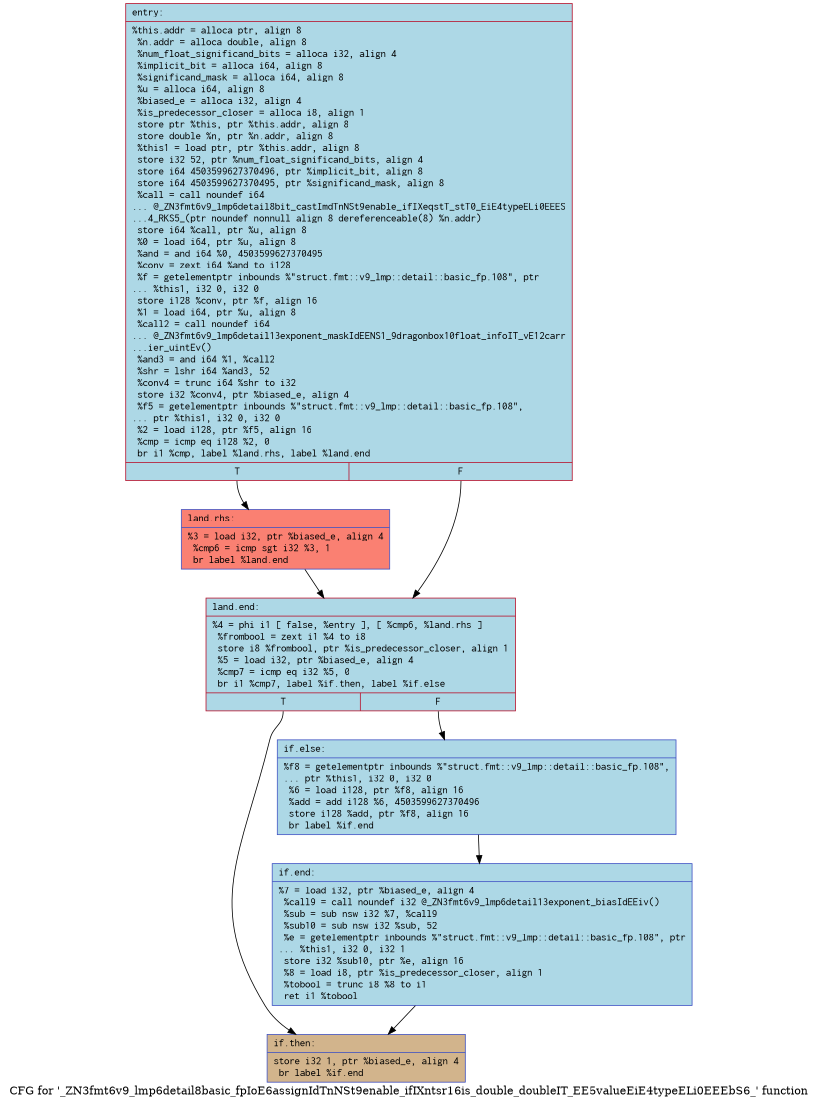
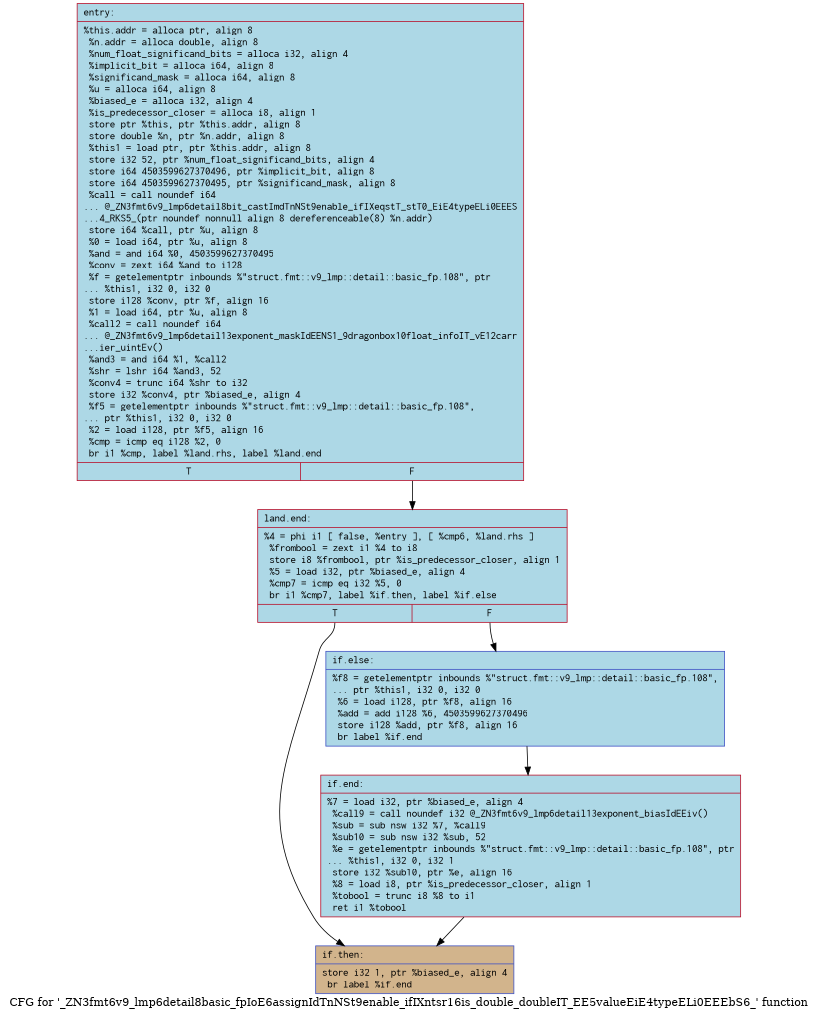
  digraph {
    label="CFG for '_ZN3fmt6v9_lmp6detail8basic_fpIoE6assignIdTnNSt9enable_ifIXntsr16is_double_doubleIT_EE5valueEiE4typeELi0EEEbS6_' function"
    node [color="#b70d28ff" fillcolor=lightblue fontname=Courier shape=record style=filled]
    n1 [label="{entry:\l|  %this.addr = alloca ptr, align 8\l  %n.addr = alloca double, align 8\l  %num_float_significand_bits = alloca i32, align 4\l  %implicit_bit = alloca i64, align 8\l  %significand_mask = alloca i64, align 8\l  %u = alloca i64, align 8\l  %biased_e = alloca i32, align 4\l  %is_predecessor_closer = alloca i8, align 1\l  store ptr %this, ptr %this.addr, align 8\l  store double %n, ptr %n.addr, align 8\l  %this1 = load ptr, ptr %this.addr, align 8\l  store i32 52, ptr %num_float_significand_bits, align 4\l  store i64 4503599627370496, ptr %implicit_bit, align 8\l  store i64 4503599627370495, ptr %significand_mask, align 8\l  %call = call noundef i64\l... @_ZN3fmt6v9_lmp6detail8bit_castImdTnNSt9enable_ifIXeqstT_stT0_EiE4typeELi0EEES\l...4_RKS5_(ptr noundef nonnull align 8 dereferenceable(8) %n.addr)\l  store i64 %call, ptr %u, align 8\l  %0 = load i64, ptr %u, align 8\l  %and = and i64 %0, 4503599627370495\l  %conv = zext i64 %and to i128\l  %f = getelementptr inbounds %\"struct.fmt::v9_lmp::detail::basic_fp.108\", ptr\l... %this1, i32 0, i32 0\l  store i128 %conv, ptr %f, align 16\l  %1 = load i64, ptr %u, align 8\l  %call2 = call noundef i64\l... @_ZN3fmt6v9_lmp6detail13exponent_maskIdEENS1_9dragonbox10float_infoIT_vE12carr\l...ier_uintEv()\l  %and3 = and i64 %1, %call2\l  %shr = lshr i64 %and3, 52\l  %conv4 = trunc i64 %shr to i32\l  store i32 %conv4, ptr %biased_e, align 4\l  %f5 = getelementptr inbounds %\"struct.fmt::v9_lmp::detail::basic_fp.108\",\l... ptr %this1, i32 0, i32 0\l  %2 = load i128, ptr %f5, align 16\l  %cmp = icmp eq i128 %2, 0\l  br i1 %cmp, label %land.rhs, label %land.end\l|{<s0>T|<s1>F}}"]
-   n2 [color="#3d50c3ff" fillcolor=salmon label="{land.rhs:\l|  %3 = load i32, ptr %biased_e, align 4\l  %cmp6 = icmp sgt i32 %3, 1\l  br label %land.end\l}"]
    n3 [label="{land.end:\l|  %4 = phi i1 [ false, %entry ], [ %cmp6, %land.rhs ]\l  %frombool = zext i1 %4 to i8\l  store i8 %frombool, ptr %is_predecessor_closer, align 1\l  %5 = load i32, ptr %biased_e, align 4\l  %cmp7 = icmp eq i32 %5, 0\l  br i1 %cmp7, label %if.then, label %if.else\l|{<s0>T|<s1>F}}"]
    n4 [color="#3d50c3ff" fillcolor=tan label="{if.then:\l|  store i32 1, ptr %biased_e, align 4\l  br label %if.end\l}"]
    n5 [color="#3d50c3ff" label="{if.else:\l|  %f8 = getelementptr inbounds %\"struct.fmt::v9_lmp::detail::basic_fp.108\",\l... ptr %this1, i32 0, i32 0\l  %6 = load i128, ptr %f8, align 16\l  %add = add i128 %6, 4503599627370496\l  store i128 %add, ptr %f8, align 16\l  br label %if.end\l}"]
-   n6 [color="#3d50c3ff" label="{if.end:\l|  %7 = load i32, ptr %biased_e, align 4\l  %call9 = call noundef i32 @_ZN3fmt6v9_lmp6detail13exponent_biasIdEEiv()\l  %sub = sub nsw i32 %7, %call9\l  %sub10 = sub nsw i32 %sub, 52\l  %e = getelementptr inbounds %\"struct.fmt::v9_lmp::detail::basic_fp.108\", ptr\l... %this1, i32 0, i32 1\l  store i32 %sub10, ptr %e, align 16\l  %8 = load i8, ptr %is_predecessor_closer, align 1\l  %tobool = trunc i8 %8 to i1\l  ret i1 %tobool\l}"]
-   n1 -> n2 [tailport=s0]
+   n6 [label="{if.end:\l|  %7 = load i32, ptr %biased_e, align 4\l  %call9 = call noundef i32 @_ZN3fmt6v9_lmp6detail13exponent_biasIdEEiv()\l  %sub = sub nsw i32 %7, %call9\l  %sub10 = sub nsw i32 %sub, 52\l  %e = getelementptr inbounds %\"struct.fmt::v9_lmp::detail::basic_fp.108\", ptr\l... %this1, i32 0, i32 1\l  store i32 %sub10, ptr %e, align 16\l  %8 = load i8, ptr %is_predecessor_closer, align 1\l  %tobool = trunc i8 %8 to i1\l  ret i1 %tobool\l}"]
    n1 -> n3 [tailport=s1]
-   n2 -> n3
    n3 -> n4 [tailport=s0]
    n3 -> n5 [tailport=s1]
    n5 -> n6
    n6 -> n4
  }
